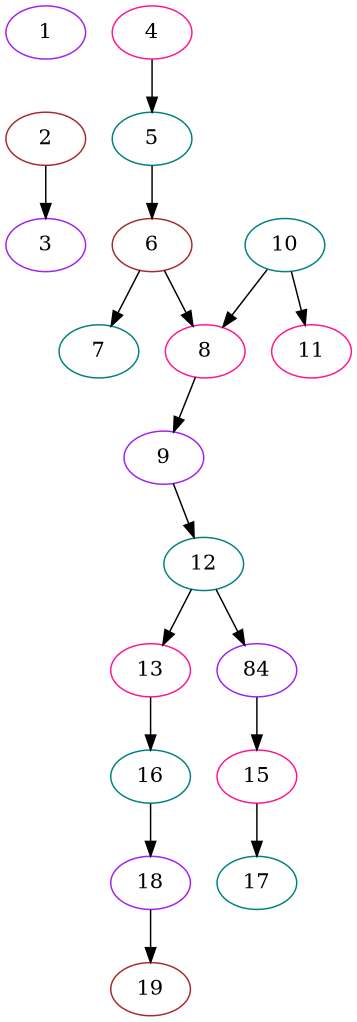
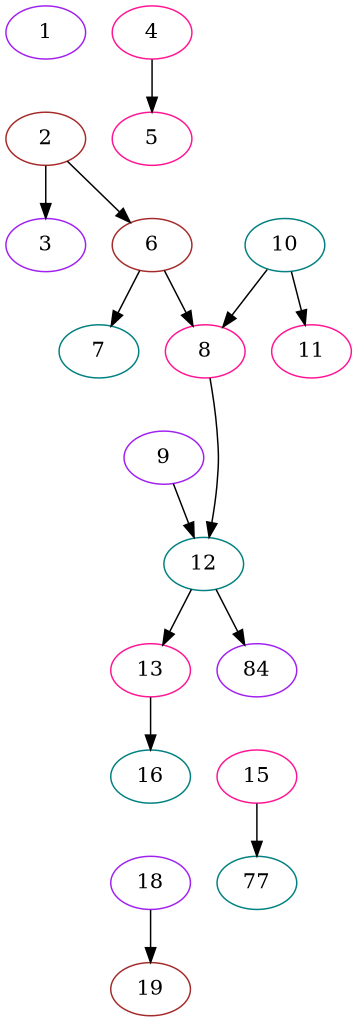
  digraph {
    node [alpha=0.01 color=deeppink]
    1 [alpha=0.05 color=purple expect_size=15040954693249464]
    2 [alpha=0.07 color=brown expect_size=174000470805088043008]
    3 [alpha=0.12 color=purple expect_size=267515152186303840]
    4 [alpha=0.14 expect_size=105551186227653520]
-   5 [color=teal expect_size=11897859819126396]
+   5 [expect_size=11897859819126396]
    6 [alpha=0.16 color=brown expect_size=90152718290078662656]
    7 [alpha=0.13 color=teal expect_size=123786074465304080]
    8 [alpha=0.13 expect_size=231561308836365920]
    9 [color=purple expect_size=9327583950798848000]
    12 [alpha=0.10 color=teal expect_size=108699617279004901376]
    10 [alpha=0.00 color=teal expect_size=15671080479849709568]
    11 [alpha=0.07 expect_size=263257570254445056]
    13 [expect_size=37518481278011179008]
    n14 [alpha=0.06 color=purple expect_size=179886455538252064 label=84]
    16 [alpha=0.10 color=teal expect_size=30563637989313476]
    15 [alpha=0.13 expect_size=1643500056499716096]
    18 [alpha=0.09 color=purple expect_size=77731299657789734912]
-   17 [alpha=0.06 color=teal expect_size=1163249041232887808]
+   17 [alpha=0.06 color=teal expect_size=1163249041232887808 label=77]
    19 [alpha=0.19 color=brown expect_size=90397480677821616]
    2 -> 3
    4 -> 5
-   5 -> 6
+   2 -> 6
    6 -> 7
    6 -> 8
-   8 -> 9
+   8 -> 12
    9 -> 12
    12 -> 13
    12 -> n14
    10 -> 8
    10 -> 11
    13 -> 16
-   n14 -> 15
-   16 -> 18
    15 -> 17
    18 -> 19
  }
